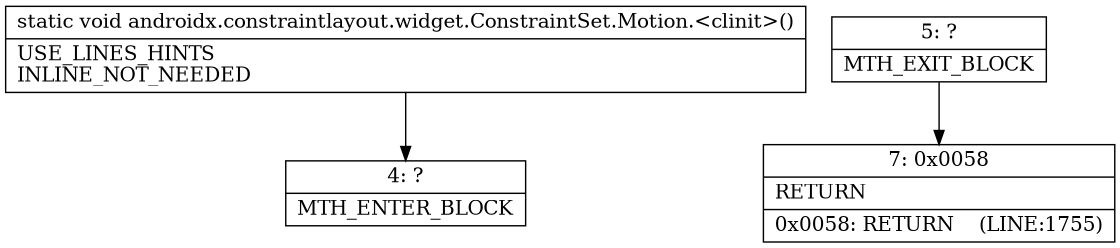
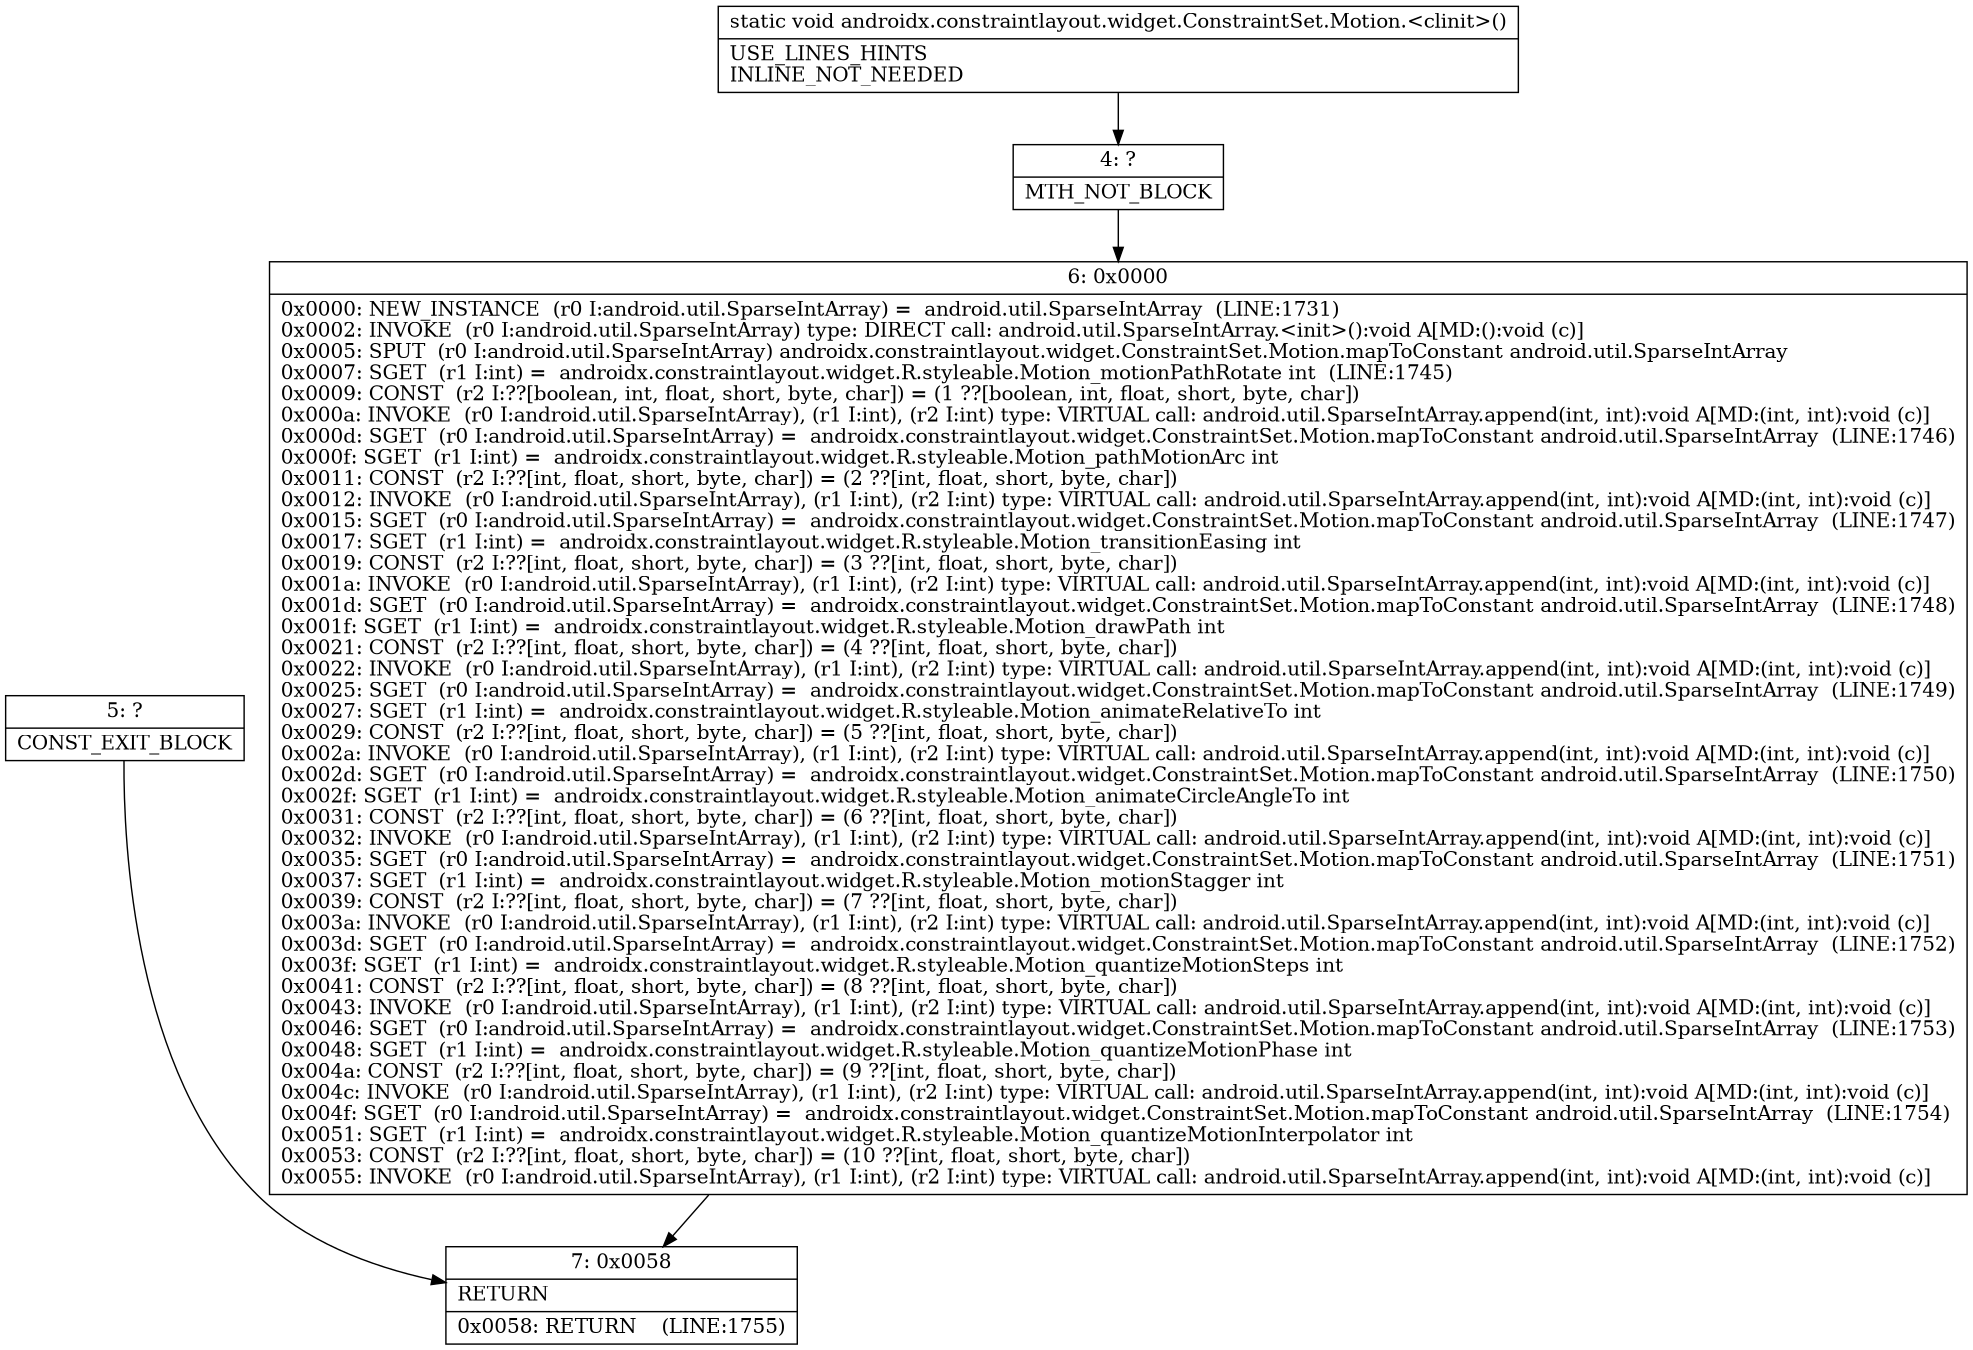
  digraph {
    node [shape=record]
-   n1 [label="{4\:\ ?|MTH_ENTER_BLOCK\l}"]
+   n1 [label="{4\:\ ?|MTH_NOT_BLOCK\l}"]
+   n2 [label="{6\:\ 0x0000|0x0000: NEW_INSTANCE  (r0 I:android.util.SparseIntArray) =  android.util.SparseIntArray  (LINE:1731)\l0x0002: INVOKE  (r0 I:android.util.SparseIntArray) type: DIRECT call: android.util.SparseIntArray.\<init\>():void A[MD:():void (c)]\l0x0005: SPUT  (r0 I:android.util.SparseIntArray) androidx.constraintlayout.widget.ConstraintSet.Motion.mapToConstant android.util.SparseIntArray \l0x0007: SGET  (r1 I:int) =  androidx.constraintlayout.widget.R.styleable.Motion_motionPathRotate int  (LINE:1745)\l0x0009: CONST  (r2 I:??[boolean, int, float, short, byte, char]) = (1 ??[boolean, int, float, short, byte, char]) \l0x000a: INVOKE  (r0 I:android.util.SparseIntArray), (r1 I:int), (r2 I:int) type: VIRTUAL call: android.util.SparseIntArray.append(int, int):void A[MD:(int, int):void (c)]\l0x000d: SGET  (r0 I:android.util.SparseIntArray) =  androidx.constraintlayout.widget.ConstraintSet.Motion.mapToConstant android.util.SparseIntArray  (LINE:1746)\l0x000f: SGET  (r1 I:int) =  androidx.constraintlayout.widget.R.styleable.Motion_pathMotionArc int \l0x0011: CONST  (r2 I:??[int, float, short, byte, char]) = (2 ??[int, float, short, byte, char]) \l0x0012: INVOKE  (r0 I:android.util.SparseIntArray), (r1 I:int), (r2 I:int) type: VIRTUAL call: android.util.SparseIntArray.append(int, int):void A[MD:(int, int):void (c)]\l0x0015: SGET  (r0 I:android.util.SparseIntArray) =  androidx.constraintlayout.widget.ConstraintSet.Motion.mapToConstant android.util.SparseIntArray  (LINE:1747)\l0x0017: SGET  (r1 I:int) =  androidx.constraintlayout.widget.R.styleable.Motion_transitionEasing int \l0x0019: CONST  (r2 I:??[int, float, short, byte, char]) = (3 ??[int, float, short, byte, char]) \l0x001a: INVOKE  (r0 I:android.util.SparseIntArray), (r1 I:int), (r2 I:int) type: VIRTUAL call: android.util.SparseIntArray.append(int, int):void A[MD:(int, int):void (c)]\l0x001d: SGET  (r0 I:android.util.SparseIntArray) =  androidx.constraintlayout.widget.ConstraintSet.Motion.mapToConstant android.util.SparseIntArray  (LINE:1748)\l0x001f: SGET  (r1 I:int) =  androidx.constraintlayout.widget.R.styleable.Motion_drawPath int \l0x0021: CONST  (r2 I:??[int, float, short, byte, char]) = (4 ??[int, float, short, byte, char]) \l0x0022: INVOKE  (r0 I:android.util.SparseIntArray), (r1 I:int), (r2 I:int) type: VIRTUAL call: android.util.SparseIntArray.append(int, int):void A[MD:(int, int):void (c)]\l0x0025: SGET  (r0 I:android.util.SparseIntArray) =  androidx.constraintlayout.widget.ConstraintSet.Motion.mapToConstant android.util.SparseIntArray  (LINE:1749)\l0x0027: SGET  (r1 I:int) =  androidx.constraintlayout.widget.R.styleable.Motion_animateRelativeTo int \l0x0029: CONST  (r2 I:??[int, float, short, byte, char]) = (5 ??[int, float, short, byte, char]) \l0x002a: INVOKE  (r0 I:android.util.SparseIntArray), (r1 I:int), (r2 I:int) type: VIRTUAL call: android.util.SparseIntArray.append(int, int):void A[MD:(int, int):void (c)]\l0x002d: SGET  (r0 I:android.util.SparseIntArray) =  androidx.constraintlayout.widget.ConstraintSet.Motion.mapToConstant android.util.SparseIntArray  (LINE:1750)\l0x002f: SGET  (r1 I:int) =  androidx.constraintlayout.widget.R.styleable.Motion_animateCircleAngleTo int \l0x0031: CONST  (r2 I:??[int, float, short, byte, char]) = (6 ??[int, float, short, byte, char]) \l0x0032: INVOKE  (r0 I:android.util.SparseIntArray), (r1 I:int), (r2 I:int) type: VIRTUAL call: android.util.SparseIntArray.append(int, int):void A[MD:(int, int):void (c)]\l0x0035: SGET  (r0 I:android.util.SparseIntArray) =  androidx.constraintlayout.widget.ConstraintSet.Motion.mapToConstant android.util.SparseIntArray  (LINE:1751)\l0x0037: SGET  (r1 I:int) =  androidx.constraintlayout.widget.R.styleable.Motion_motionStagger int \l0x0039: CONST  (r2 I:??[int, float, short, byte, char]) = (7 ??[int, float, short, byte, char]) \l0x003a: INVOKE  (r0 I:android.util.SparseIntArray), (r1 I:int), (r2 I:int) type: VIRTUAL call: android.util.SparseIntArray.append(int, int):void A[MD:(int, int):void (c)]\l0x003d: SGET  (r0 I:android.util.SparseIntArray) =  androidx.constraintlayout.widget.ConstraintSet.Motion.mapToConstant android.util.SparseIntArray  (LINE:1752)\l0x003f: SGET  (r1 I:int) =  androidx.constraintlayout.widget.R.styleable.Motion_quantizeMotionSteps int \l0x0041: CONST  (r2 I:??[int, float, short, byte, char]) = (8 ??[int, float, short, byte, char]) \l0x0043: INVOKE  (r0 I:android.util.SparseIntArray), (r1 I:int), (r2 I:int) type: VIRTUAL call: android.util.SparseIntArray.append(int, int):void A[MD:(int, int):void (c)]\l0x0046: SGET  (r0 I:android.util.SparseIntArray) =  androidx.constraintlayout.widget.ConstraintSet.Motion.mapToConstant android.util.SparseIntArray  (LINE:1753)\l0x0048: SGET  (r1 I:int) =  androidx.constraintlayout.widget.R.styleable.Motion_quantizeMotionPhase int \l0x004a: CONST  (r2 I:??[int, float, short, byte, char]) = (9 ??[int, float, short, byte, char]) \l0x004c: INVOKE  (r0 I:android.util.SparseIntArray), (r1 I:int), (r2 I:int) type: VIRTUAL call: android.util.SparseIntArray.append(int, int):void A[MD:(int, int):void (c)]\l0x004f: SGET  (r0 I:android.util.SparseIntArray) =  androidx.constraintlayout.widget.ConstraintSet.Motion.mapToConstant android.util.SparseIntArray  (LINE:1754)\l0x0051: SGET  (r1 I:int) =  androidx.constraintlayout.widget.R.styleable.Motion_quantizeMotionInterpolator int \l0x0053: CONST  (r2 I:??[int, float, short, byte, char]) = (10 ??[int, float, short, byte, char]) \l0x0055: INVOKE  (r0 I:android.util.SparseIntArray), (r1 I:int), (r2 I:int) type: VIRTUAL call: android.util.SparseIntArray.append(int, int):void A[MD:(int, int):void (c)]\l}"]
    n3 [label="{7\:\ 0x0058|RETURN\l|0x0058: RETURN    (LINE:1755)\l}"]
-   n4 [label="{5\:\ ?|MTH_EXIT_BLOCK\l}"]
+   n4 [label="{5\:\ ?|CONST_EXIT_BLOCK\l}"]
    n5 [label="{static void androidx.constraintlayout.widget.ConstraintSet.Motion.\<clinit\>()  | USE_LINES_HINTS\lINLINE_NOT_NEEDED\l}"]
+   n1 -> n2
+   n2 -> n3
    n4 -> n3
    n5 -> n1
  }
